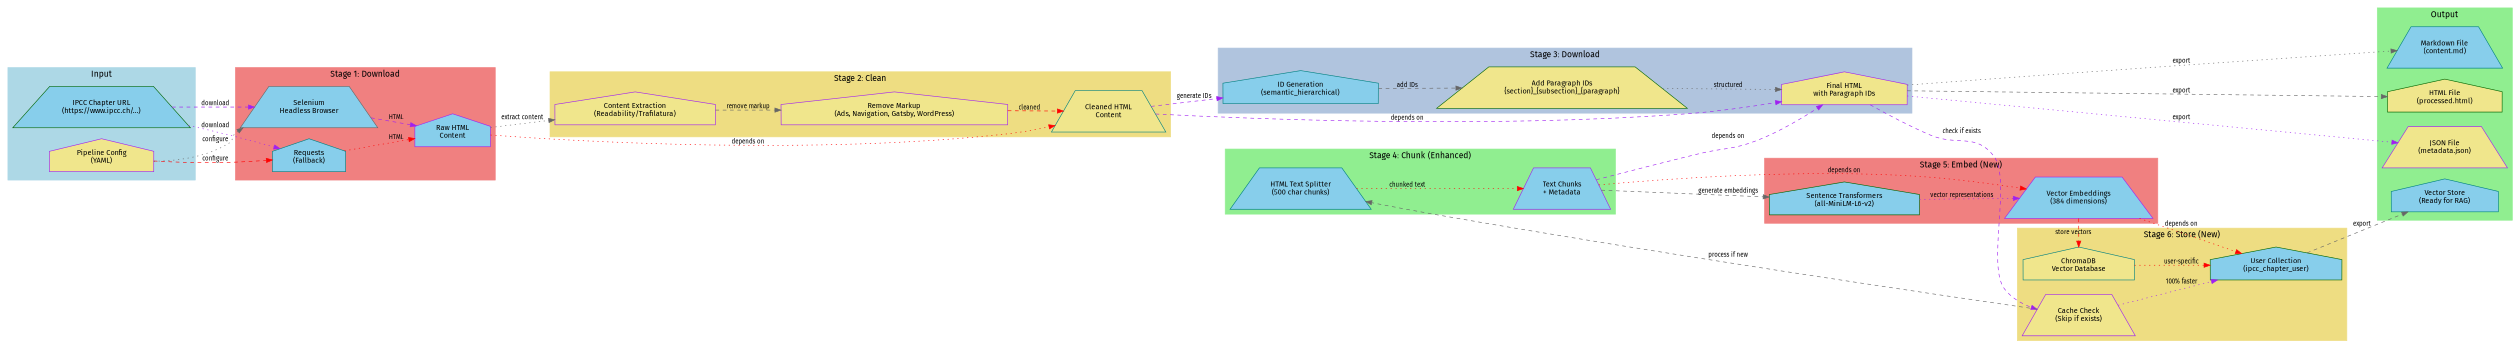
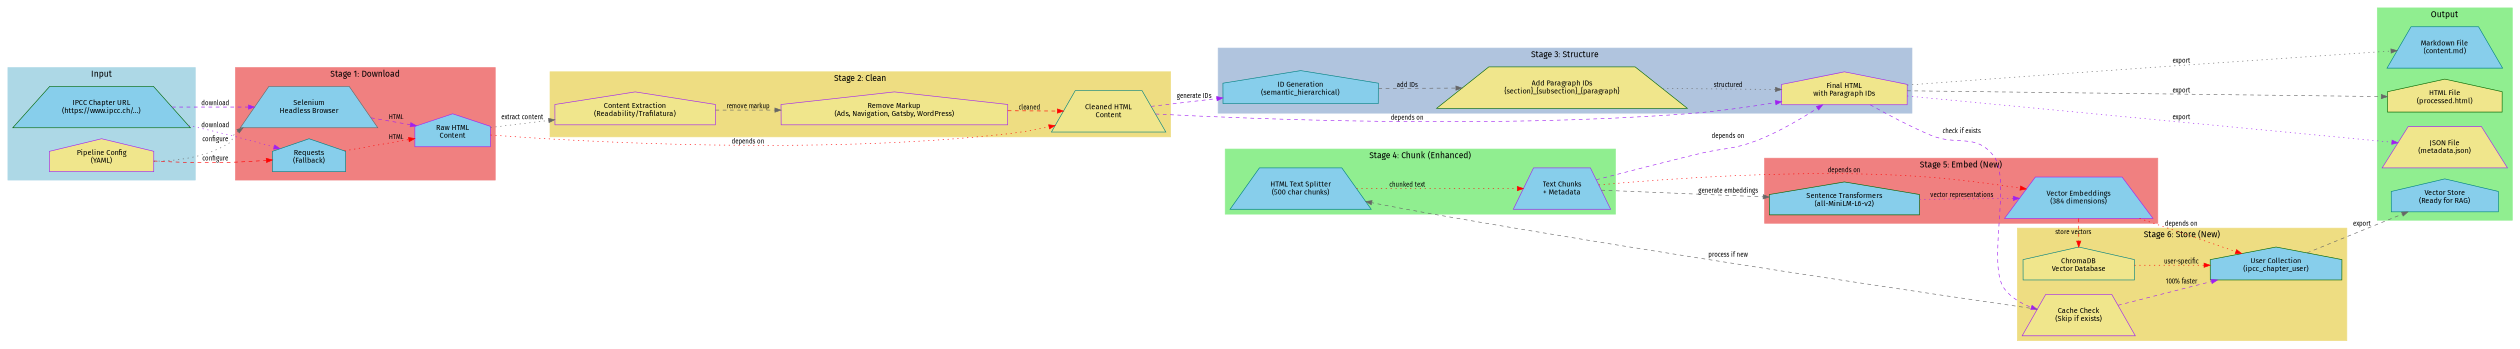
  digraph {
    fontname="Fira Sans"
    rankdir=LR
    node [color=purple fillcolor=skyblue fontname="Fira Sans" fontsize=12 shape=house style=filled]
    edge [color=purple fontname="Fira Sans" fontsize=10 style=dashed]
    n1 [color=darkgreen label="IPCC Chapter URL\n(https://www.ipcc.ch/...)" shape=trapezium]
    n2 [fillcolor=khaki label="Pipeline Config\n(YAML)"]
    n3 [color=gray40 label="Selenium\nHeadless Browser" shape=trapezium]
    n4 [color=teal label="Requests\n(Fallback)"]
    n5 [label="Raw HTML\nContent"]
    n6 [fillcolor=khaki label="Content Extraction\n(Readability/Trafilatura)"]
    n7 [fillcolor=khaki label="Remove Markup\n(Ads, Navigation, Gatsby, WordPress)"]
    n8 [color=teal fillcolor=khaki label="Cleaned HTML\nContent" shape=trapezium]
    n9 [color=teal label="ID Generation\n(semantic_hierarchical)"]
    n10 [color=darkgreen fillcolor=khaki label="Add Paragraph IDs\n{section}_{subsection}_{paragraph}" shape=trapezium]
    n11 [fillcolor=khaki label="Final HTML\nwith Paragraph IDs"]
    n12 [color=teal label="HTML Text Splitter\n(500 char chunks)" shape=trapezium]
    n13 [label="Text Chunks\n+ Metadata" shape=trapezium]
    n14 [color=darkgreen label="Sentence Transformers\n(all-MiniLM-L6-v2)"]
    n15 [label="Vector Embeddings\n(384 dimensions)" shape=trapezium]
    n16 [color=teal fillcolor=khaki label="ChromaDB\nVector Database"]
    n17 [color=darkgreen label="User Collection\n(ipcc_chapter_user)"]
    n18 [fillcolor=khaki label="Cache Check\n(Skip if exists)" shape=trapezium]
    n19 [color=darkgreen fillcolor=khaki label="HTML File\n(processed.html)"]
    n20 [fillcolor=khaki label="JSON File\n(metadata.json)" shape=trapezium]
    n21 [color=teal label="Markdown File\n(content.md)" shape=trapezium]
    n22 [color=teal label="Vector Store\n(Ready for RAG)"]
    subgraph cluster_1 {
      color=lightblue
      label=Input
      style=filled
      n1
      n2
    }
    subgraph cluster_2 {
      color=lightcoral
      label="Stage 1: Download"
      style=filled
      n3
      n4
      n5
    }
    subgraph cluster_3 {
      color=lightgoldenrod
      label="Stage 2: Clean"
      style=filled
      n6
      n7
      n8
    }
    subgraph cluster_4 {
      color=lightsteelblue
-     label="Stage 3: Download"
+     label="Stage 3: Structure"
      style=filled
      n9
      n10
      n11
    }
    subgraph cluster_5 {
      color=lightgreen
      label="Stage 4: Chunk (Enhanced)"
      style=filled
      n12
      n13
    }
    subgraph cluster_6 {
      color=lightcoral
      label="Stage 5: Embed (New)"
      style=filled
      n14
      n15
    }
    subgraph cluster_7 {
      color=lightgoldenrod
      label="Stage 6: Store (New)"
      style=filled
      n16
      n17
      n18
    }
    subgraph cluster_8 {
      color=lightgreen
      label=Output
      style=filled
      n19
      n20
      n21
      n22
    }
    n1 -> n3 [label=download]
    n1 -> n4 [label=download style=dotted]
    n2 -> n3 [color=gray40 label=configure style=dotted]
    n2 -> n4 [color=red label=configure]
    n3 -> n5 [label=HTML]
    n4 -> n5 [color=red label=HTML style=dotted]
    n5 -> n6 [color=gray40 label="extract content" style=dotted]
    n5 -> n8 [color=red label="depends on" style=dotted]
    n6 -> n7 [color=gray40 label="remove markup"]
    n7 -> n8 [color=red label=cleaned]
    n8 -> n9 [label="generate IDs"]
    n8 -> n11 [label="depends on"]
    n9 -> n10 [color=gray40 label="add IDs"]
    n10 -> n11 [color=gray40 label=structured style=dotted]
    n11 -> n18 [label="check if exists"]
    n11 -> n19 [color=gray40 label=export]
    n11 -> n20 [label=export style=dotted]
    n11 -> n21 [color=gray40 label=export style=dotted]
    n12 -> n13 [color=red label="chunked text" style=dotted]
    n13 -> n11 [label="depends on"]
    n13 -> n14 [color=gray40 label="generate embeddings"]
    n13 -> n15 [color=red label="depends on" style=dotted]
    n14 -> n15 [label="vector representations" style=dotted]
    n15 -> n16 [color=red label="store vectors"]
    n15 -> n17 [color=red label="depends on" style=dotted]
    n16 -> n17 [color=red label="user-specific" style=dotted]
    n17 -> n22 [color=gray40 label=export]
    n18 -> n12 [color=gray40 label="process if new"]
-   n18 -> n17 [label="100% faster" style=dotted]
+   n18 -> n17 [label="100% faster"]
  }
